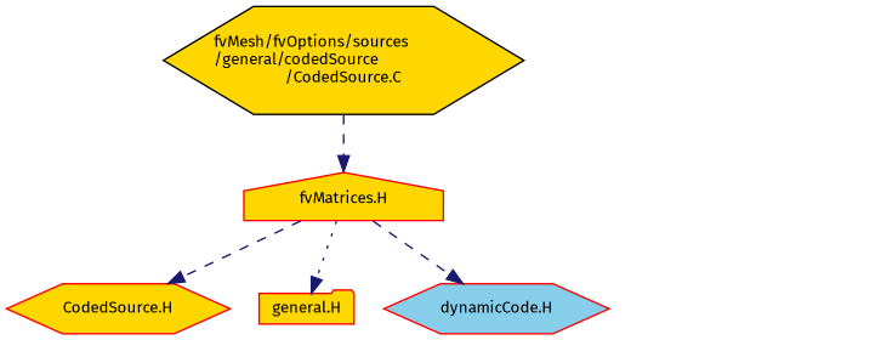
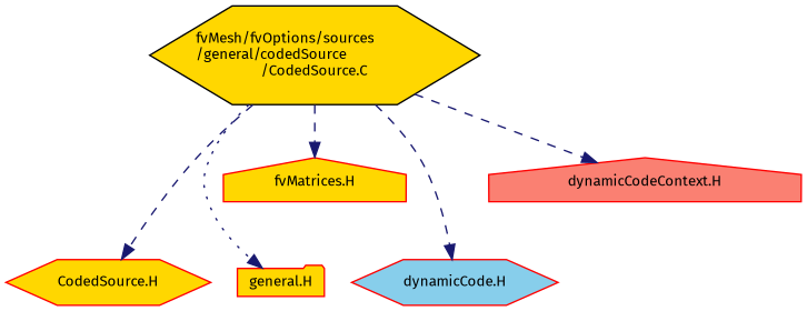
  digraph {
    fontname="Fira Sans"
    node [color=red fillcolor=gold fontname="Fira Sans" fontsize=10 shape=hexagon style=filled]
    edge [color=midnightblue fontname="Fira Sans" fontsize=10 labelfontname=FreeSans labelfontsize=10 style=dashed]
    n1 [color=black fontcolor=black height=0.2 label="fvMesh/fvOptions/sources\l/general/codedSource\l/CodedSource.C" width=0.4]
    n2 [height=0.2 label="CodedSource.H" width=0.4]
    n3 [height=0.2 label="general.H" shape=folder width=0.4]
    n4 [height=0.2 label="fvMatrices.H" shape=house width=0.4]
    n5 [fillcolor=skyblue height=0.2 label="dynamicCode.H" width=0.4]
-   n4 -> n2
-   n4 -> n3 [style=dotted]
+   n6 [fillcolor=salmon height=0.2 label="dynamicCodeContext.H" shape=house width=0.4]
+   n1 -> n2
+   n1 -> n3 [style=dotted]
    n1 -> n4
-   n4 -> n5
+   n1 -> n5
+   n1 -> n6
  }
